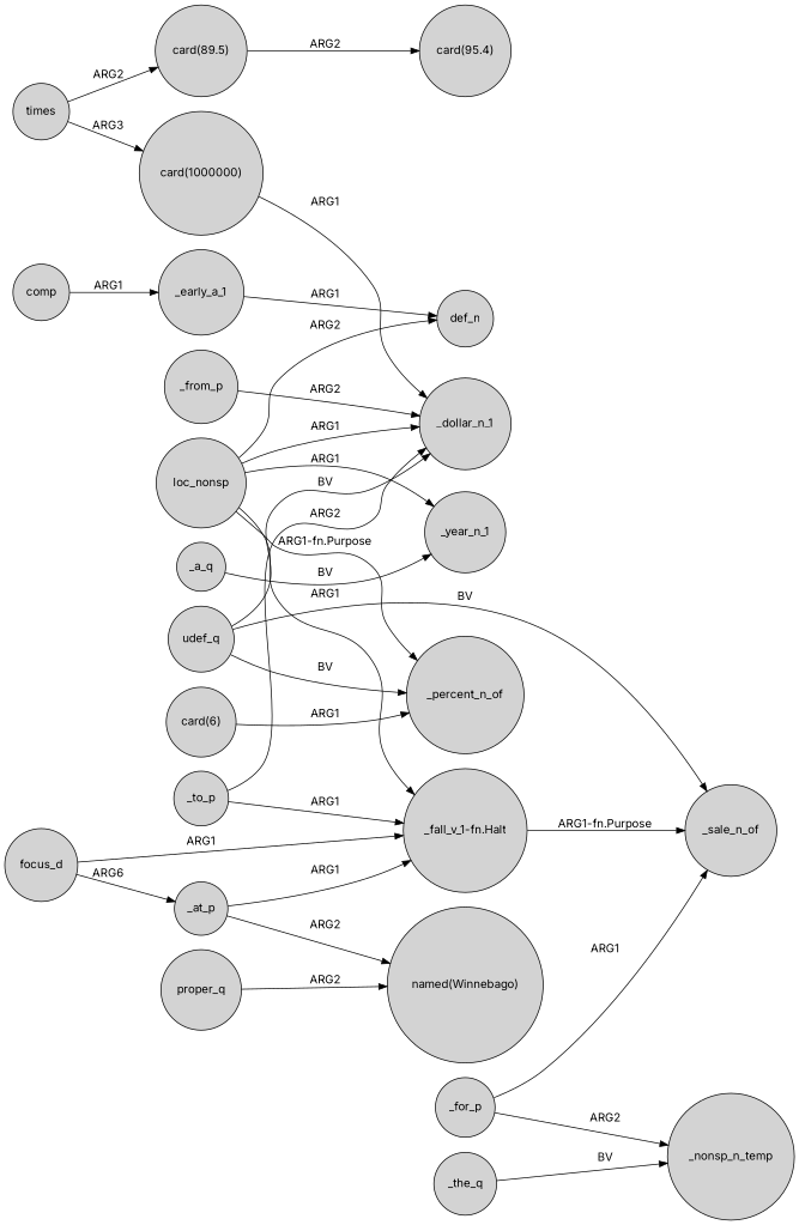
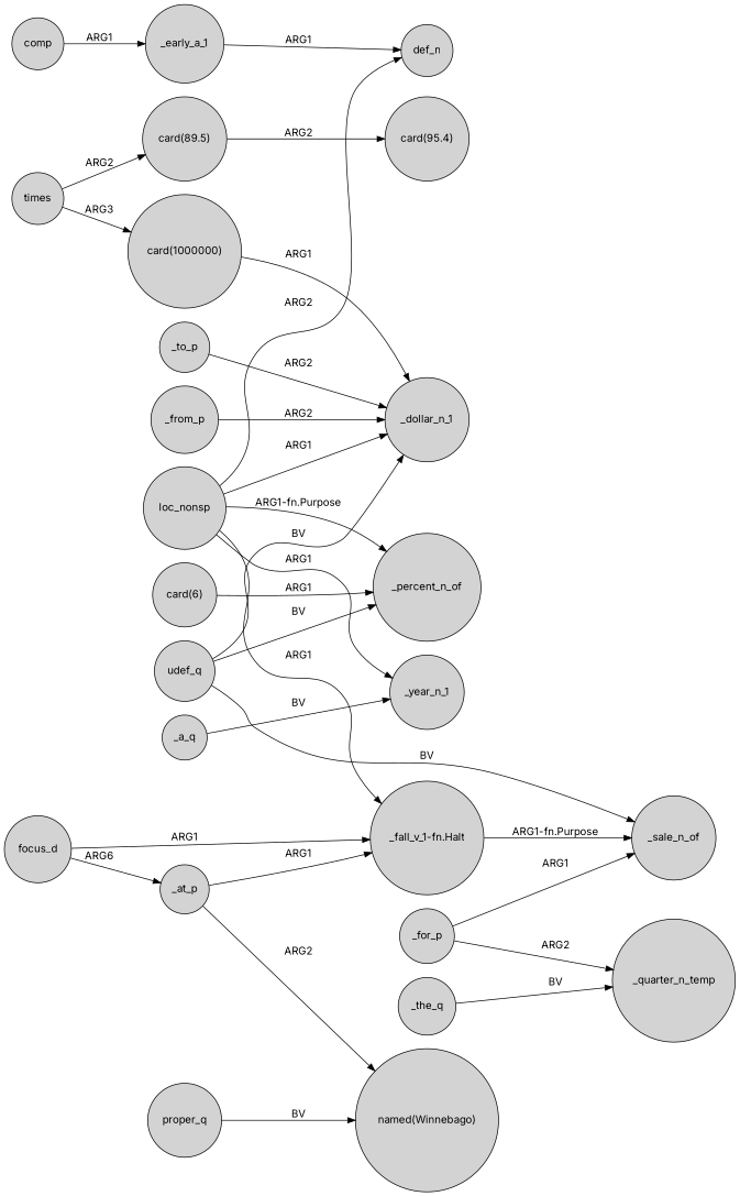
  digraph {
    fontname=Inter
    rankdir=LR
    node [fontname=Inter shape=circle style=filled]
    edge [fontname=Inter]
    n1 [label=def_n]
    _early_a_1
    loc_nonsp
    _dollar_n_1
    _year_n_1
    "_fall_v_1-fn.Halt"
    _percent_n_of
    _sale_n_of
    _for_p
-   _quarter_n_temp [label=_nonsp_n_temp]
+   _quarter_n_temp
    _from_p
    focus_d
    _at_p
    "named(Winnebago)"
    _the_q
    times
    "card(1000000)"
    "card(89.5)"
    "card(95.4)"
    comp
    udef_q
    _to_p
    _a_q
    proper_q
    "card(6)"
    _early_a_1 -> n1 [label=ARG1]
    loc_nonsp -> n1 [label=ARG2]
    loc_nonsp -> _dollar_n_1 [label=ARG1]
    loc_nonsp -> _year_n_1 [label=ARG1]
    loc_nonsp -> "_fall_v_1-fn.Halt" [label=ARG1]
    loc_nonsp -> _percent_n_of [label="ARG1-fn.Purpose"]
    "_fall_v_1-fn.Halt" -> _sale_n_of [label="ARG1-fn.Purpose"]
    _for_p -> _sale_n_of [label=ARG1]
    _for_p -> _quarter_n_temp [label=ARG2]
    _from_p -> _dollar_n_1 [label=ARG2]
    focus_d -> "_fall_v_1-fn.Halt" [label=ARG1]
    focus_d -> _at_p [label=ARG6]
    _at_p -> "_fall_v_1-fn.Halt" [label=ARG1]
    _at_p -> "named(Winnebago)" [label=ARG2]
    _the_q -> _quarter_n_temp [label=BV]
    times -> "card(1000000)" [label=ARG3]
    times -> "card(89.5)" [label=ARG2]
    "card(1000000)" -> _dollar_n_1 [label=ARG1]
    "card(89.5)" -> "card(95.4)" [label=ARG2]
    comp -> _early_a_1 [label=ARG1]
    udef_q -> _dollar_n_1 [label=BV]
    udef_q -> _percent_n_of [label=BV]
    udef_q -> _sale_n_of [label=BV]
    _to_p -> _dollar_n_1 [label=ARG2]
-   _to_p -> "_fall_v_1-fn.Halt" [label=ARG1]
    _a_q -> _year_n_1 [label=BV]
-   proper_q -> "named(Winnebago)" [label=ARG2]
+   proper_q -> "named(Winnebago)" [label=BV]
    "card(6)" -> _percent_n_of [label=ARG1]
  }
